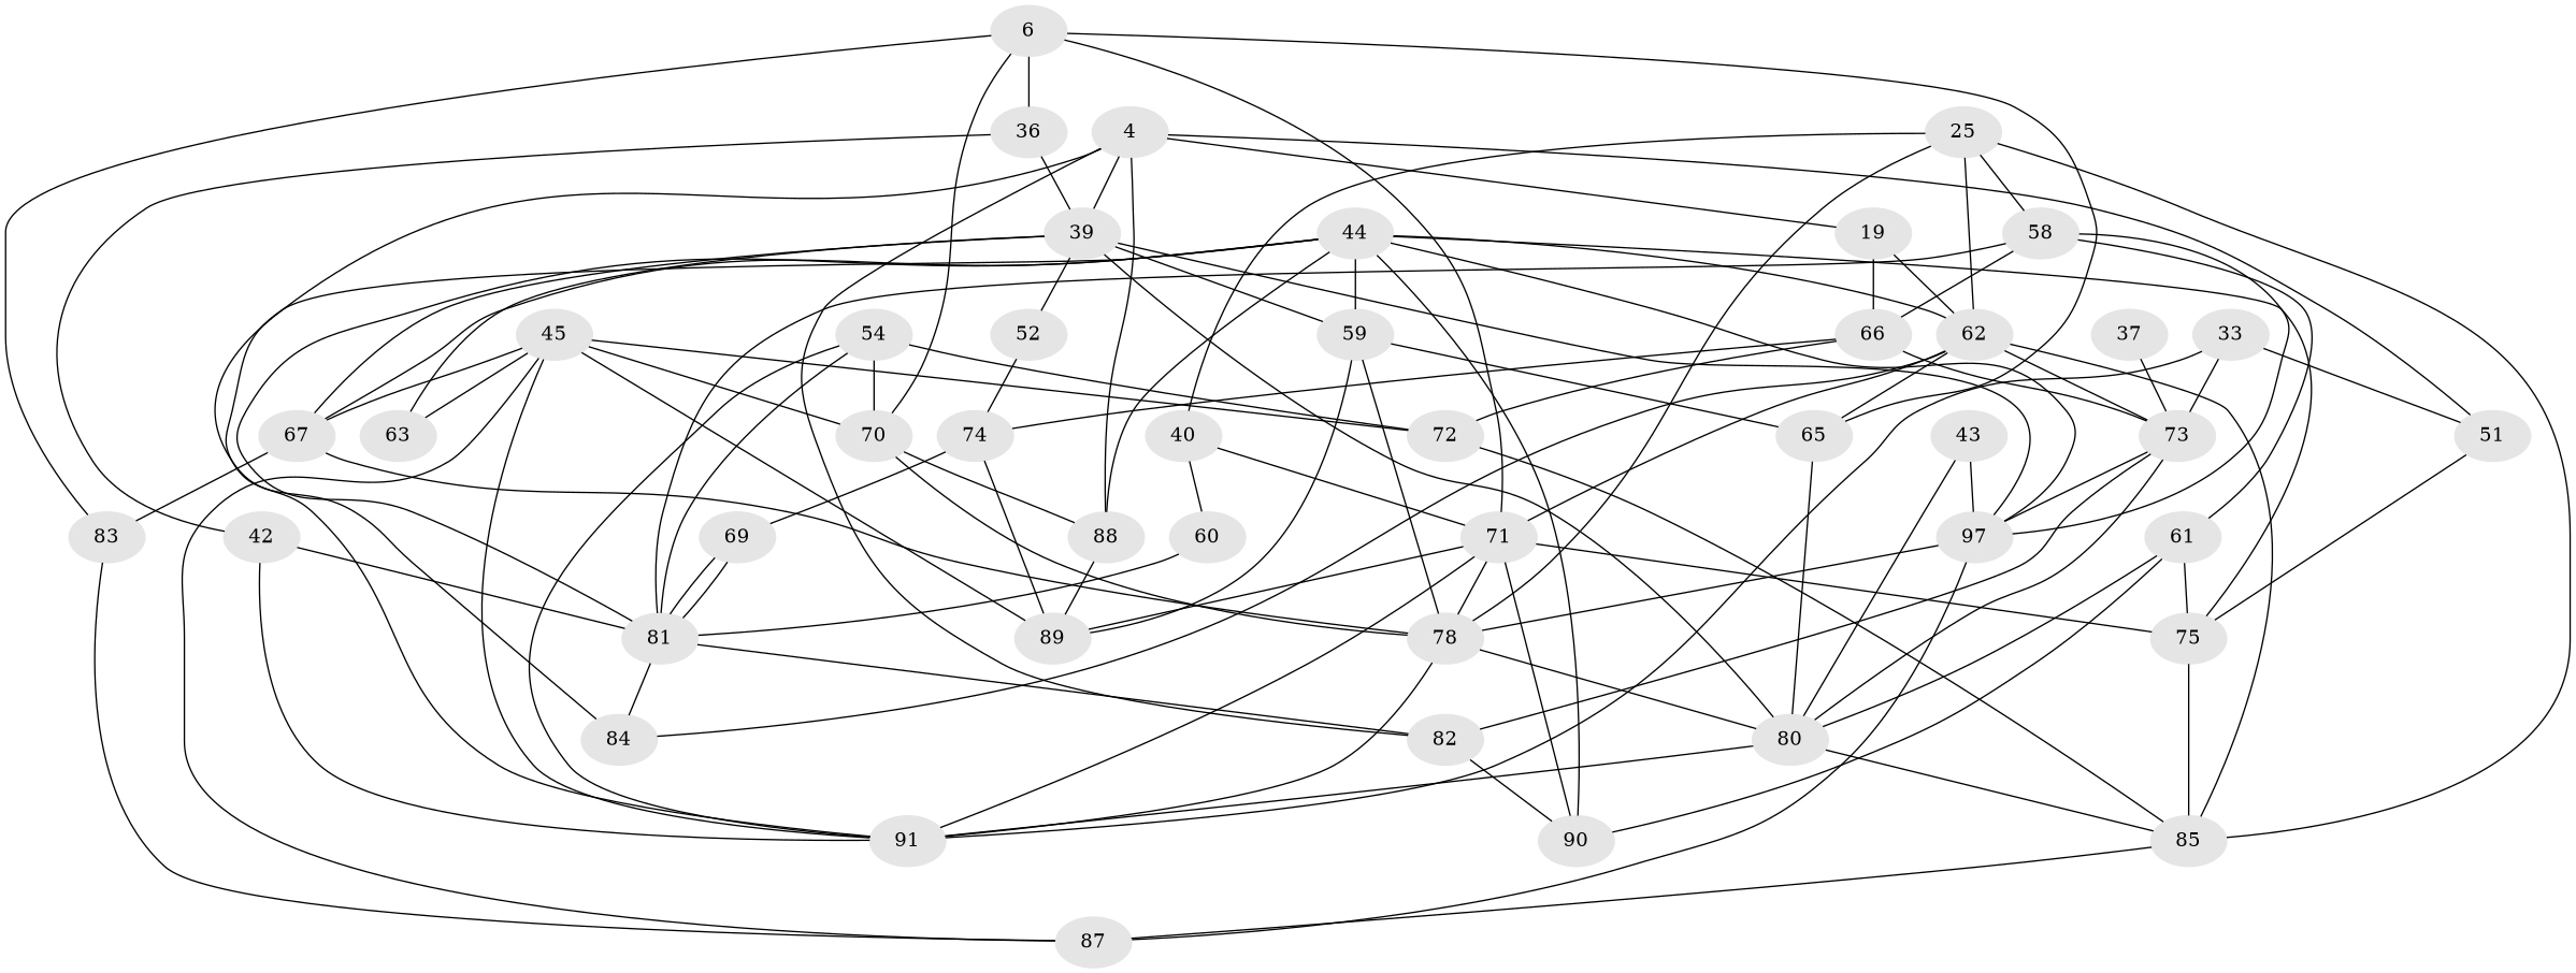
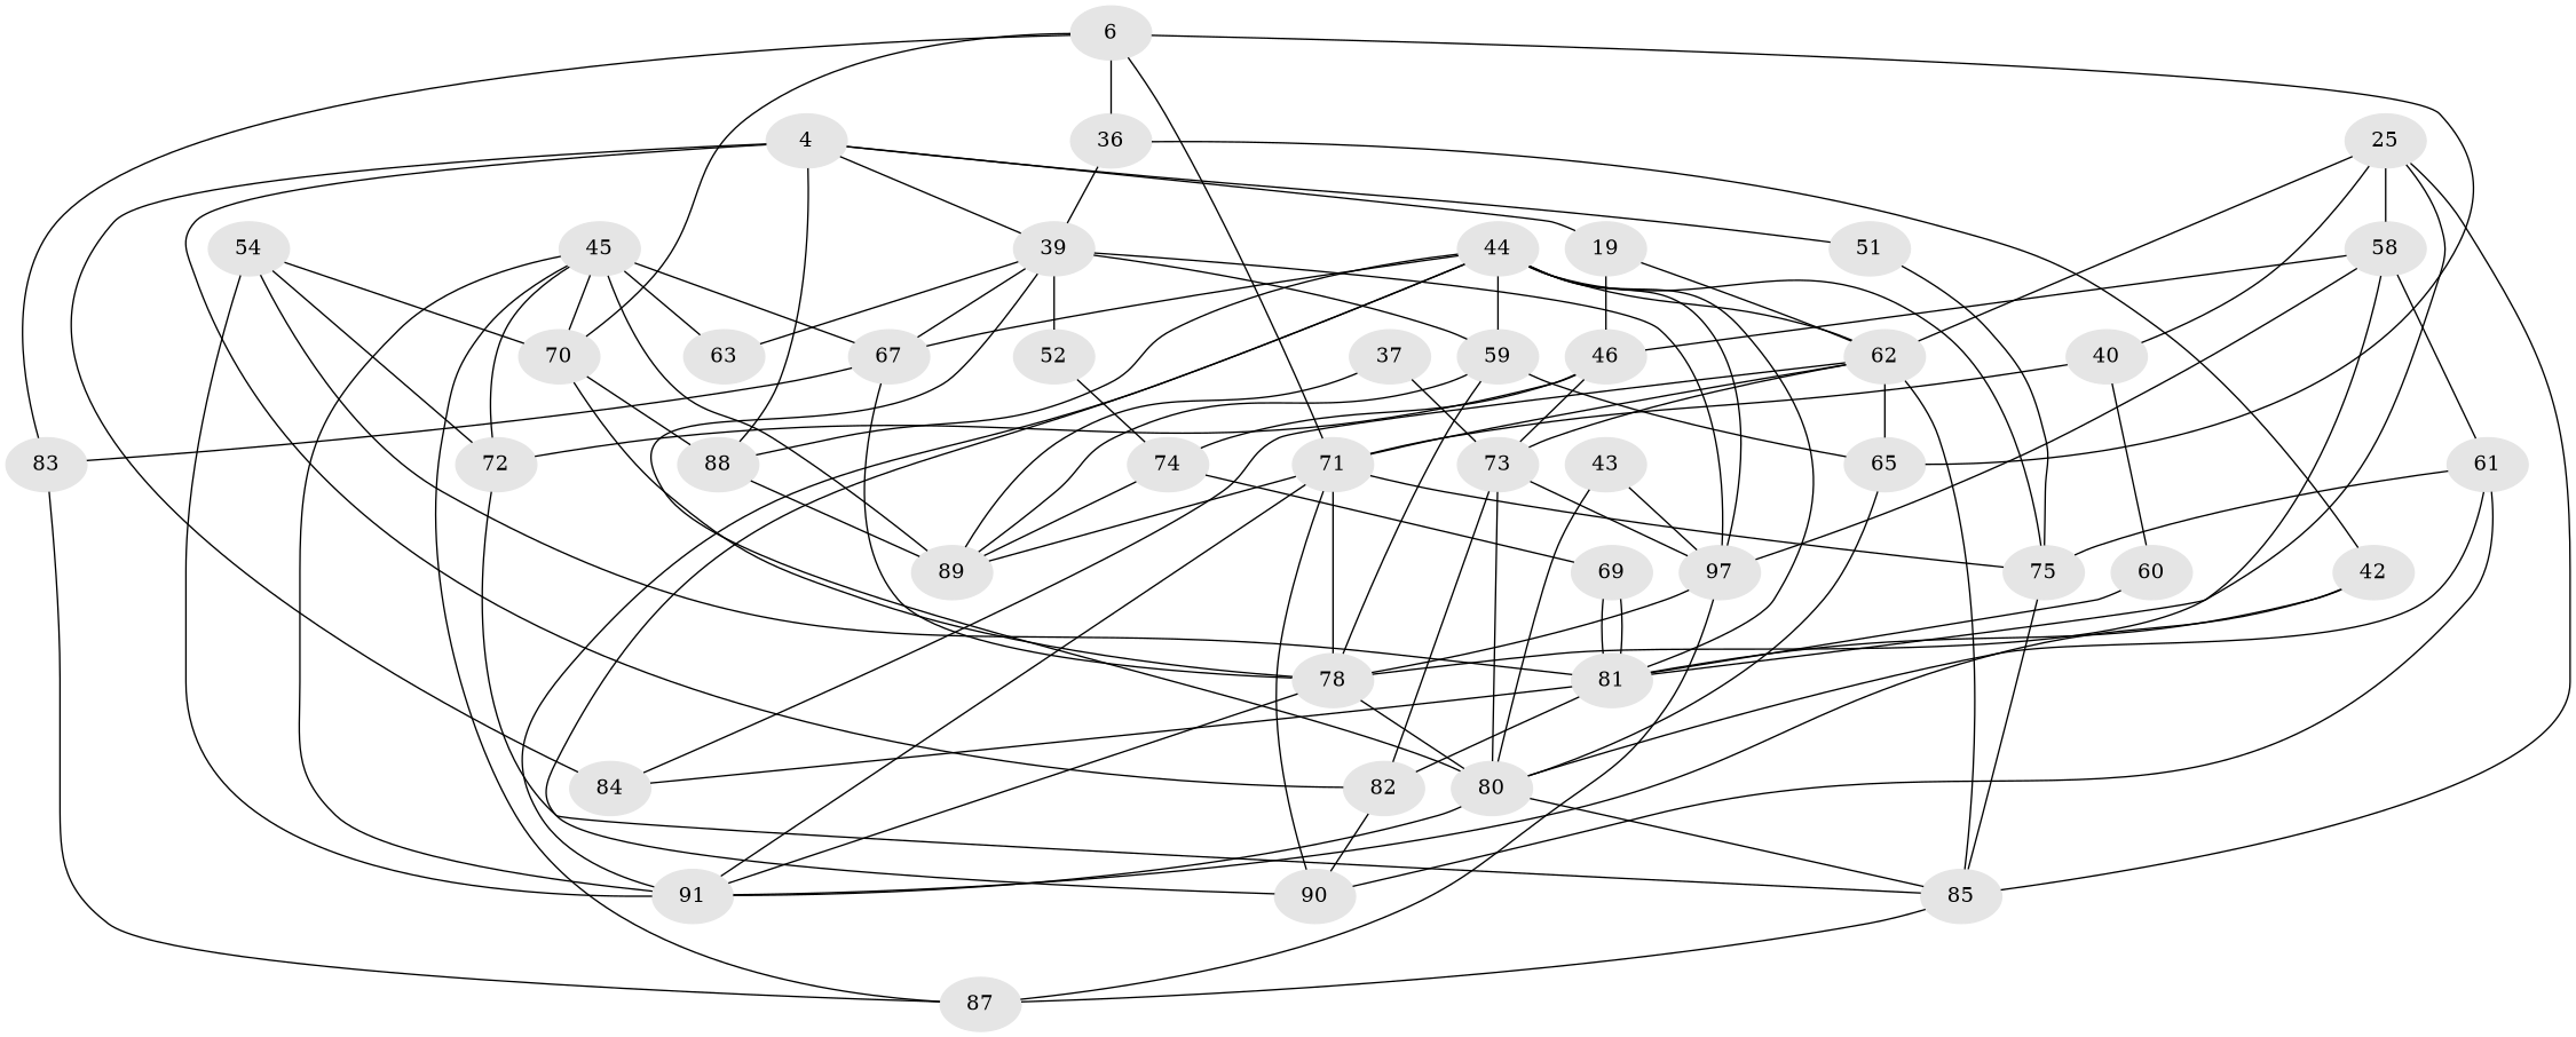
  graph {
    node [color=gray90 style=filled]
    4
    19
    39 [super="+3+13"]
    51
    82 [super="+9"]
    84 [super="+76"]
    88 [super="+55"]
    62 [super="+10+32"]
-   66 [super="+16"]
+   66 [super="+16" label=46]
    52
    59 [super="+21"]
    63
    67
    n14 [label=97 super="+69+64"]
    80 [super="+47+23+30"]
    75
    90 [super="+14"]
    89 [super="+50"]
    6
    36
    65 [super="+53"]
    70 [super="+12+17+46"]
    71 [super="+35"]
    83
    42
    78 [super="+5+49+26"]
    91 [super="+86"]
    87
    85 [super="+15+8"]
    73 [super="+48+68"]
    72 [super="+29+56"]
    74
    25 [super="+24"]
    40
    58 [super="+57"]
    60
    81 [super="+28"]
    61
-   33
    37
    43
    44 [super="+1+22"]
    45
    n44 [label=69]
    54 [super="+41"]
    4 -- 19
    4 -- 39
    4 -- 51
    4 -- 82
    4 -- 84 [weight=2]
    4 -- 88
    19 -- 62
    19 -- 66
    39 -- 52
    39 -- 59
    39 -- 63
    39 -- 67
    39 -- n14 [weight=3]
    39 -- 80 [weight=2]
    51 -- 75
    82 -- 90
    88 -- 89
    62 -- 84
    62 -- 65 [weight=2]
    62 -- 71
    62 -- 85 [weight=3]
    62 -- 73 [weight=2]
    66 -- 73 [weight=2]
    66 -- 72
    66 -- 74
    52 -- 74
    59 -- 89
    59 -- 65
    59 -- 78
    67 -- 83
    67 -- 78
    n14 -- 78 [weight=3]
    n14 -- 87
    80 -- 91 [weight=2]
    80 -- 85 [weight=2]
    75 -- 85 [weight=2]
    6 -- 36
    6 -- 65
    6 -- 70 [weight=2]
    6 -- 71 [weight=2]
    6 -- 83
    36 -- 39
    36 -- 42
    65 -- 80
    70 -- 88
    70 -- 78
    71 -- 75 [weight=2]
    71 -- 90
    71 -- 89
    71 -- 78 [weight=2]
    71 -- 91
    83 -- 87
    42 -- 91
    42 -- 81
    78 -- 80
    78 -- 91
    85 -- 87
    73 -- 82
    73 -- n14 [weight=2]
    73 -- 80
    72 -- 85 [weight=2]
    74 -- 89
    74 -- n44
    25 -- 62
    25 -- 78
    25 -- 85
    25 -- 40
    25 -- 58
    40 -- 71 [weight=2]
    40 -- 60
    58 -- 66
    58 -- n14
    58 -- 81
    58 -- 61
    60 -- 81
    81 -- 82
    81 -- 84
    61 -- 80
    61 -- 75
    61 -- 90
-   33 -- 51
-   33 -- 91
-   33 -- 73
+   37 -- 89
    37 -- 73
    43 -- n14
    43 -- 80
    44 -- 88 [weight=2]
    44 -- 62
    44 -- 59 [weight=2]
    44 -- 67
    44 -- n14 [weight=2]
    44 -- 75
    44 -- 90
    44 -- 91
    44 -- 81
    45 -- 63
    45 -- 67
    45 -- 89 [weight=2]
    45 -- 70
    45 -- 91
    45 -- 87
    45 -- 72
    n44 -- 81
    n44 -- 81
    54 -- 70
    54 -- 91 [weight=2]
    54 -- 72
    54 -- 81
  }
